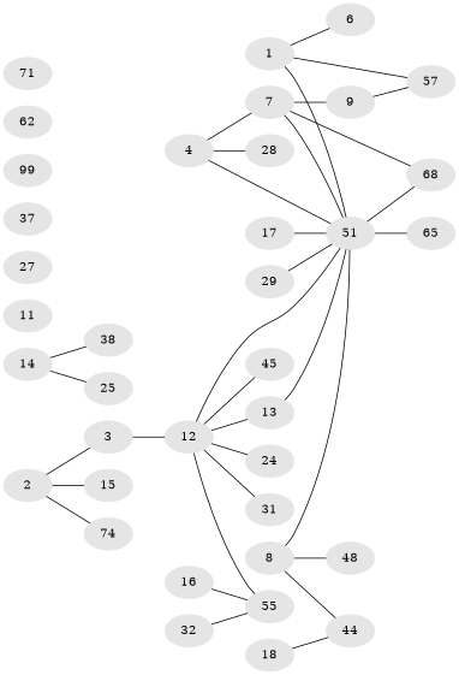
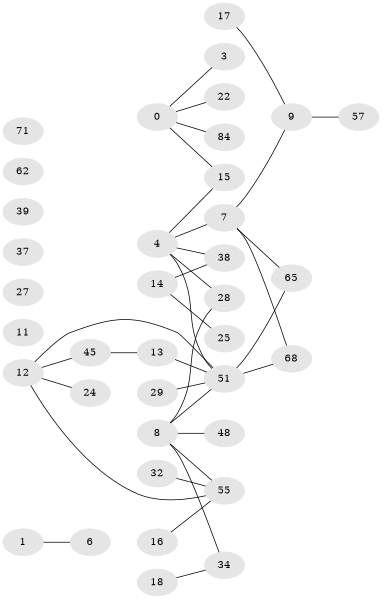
  graph {
    rankdir=LR
    node [color=gray90 style=filled]
    1 [super="+69+5"]
    6
    51 [super="+58+60+77"]
    57 [super="+59"]
    n5 [label=68]
    65 [super="+70"]
-   2 [super="+23+30+33"]
+   2 [super="+23+30+33" label=0]
    3 [super="+20"]
    15
-   74
+   22
+   74 [label=84]
    12 [super="+36"]
    28 [super="+68+50"]
    n14 [label=55 super="+66+55"]
    13 [super="+34"]
    24 [super="+26"]
-   31
    45 [super="+64+56"]
    4 [super="+21+40"]
    7 [super="+47+52"]
    38
    9
    8 [super="+10"]
-   44
+   44 [label=34]
    48
    11
    14 [super="+53"]
    25
    16
    17
    18 [super="+49"]
    27
    29
    32
    37
-   39 [label=99]
+   39
    62
    71
    1 -- 6
-   1 -- 51
-   1 -- 57
    51 -- n5
    51 -- 65
    2 -- 3
    2 -- 15
+   2 -- 22
    2 -- 74
-   3 -- 12
    12 -- 51
    12 -- n14
-   12 -- 13
+   45 -- 13
    12 -- 24
-   12 -- 31
    12 -- 45
    13 -- 51
    4 -- 51
+   4 -- 15
    4 -- 28
    4 -- 7
-   7 -- 51
+   4 -- 38
+   7 -- 65
    7 -- n5
    7 -- 9
    9 -- 57
    8 -- 51
+   8 -- 28
+   8 -- n14
    8 -- 44
    8 -- 48
    14 -- 38
    14 -- 25
    16 -- n14
-   17 -- 51
+   17 -- 9
    18 -- 44
    29 -- 51
    32 -- n14
  }
